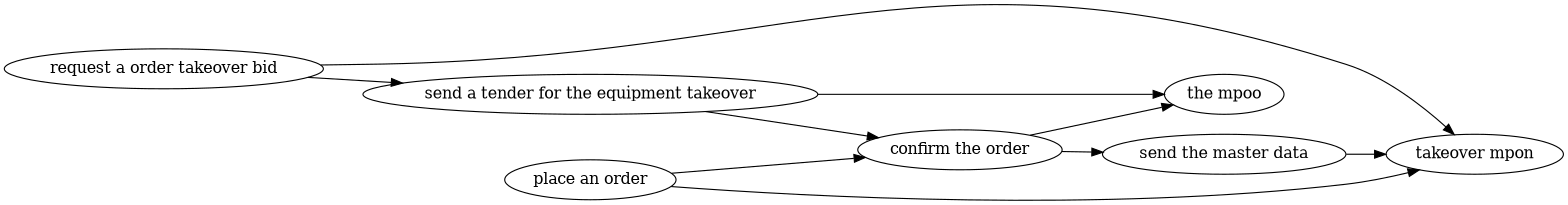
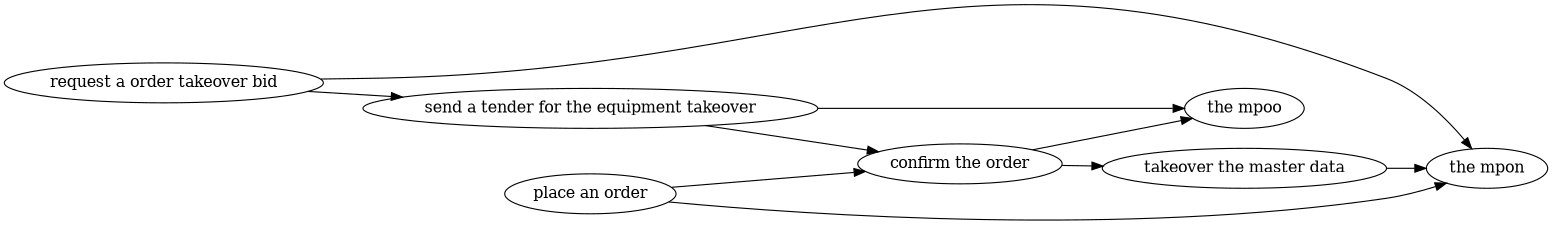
  strict digraph {
    rankdir=LR
    edge [attrs="{'type': 'actor performer', 'label': 'actor performer'}"]
    n1 [attrs="{'type': 'Activity', 'label': 'request a device takeover bid'}" label="request a order takeover bid"]
    "send a tender for the equipment takeover" [attrs="{'type': 'Activity', 'label': 'send a tender for the equipment takeover'}"]
-   "the mpon" [attrs="{'type': 'Actor', 'label': 'the mpon'}" label="takeover mpon"]
+   "the mpon" [attrs="{'type': 'Actor', 'label': 'the mpon'}"]
    "the mpoo" [attrs="{'type': 'Actor', 'label': 'the mpoo'}"]
    "confirm the order" [attrs="{'type': 'Activity', 'label': 'confirm the order'}"]
    "place an order" [attrs="{'type': 'Activity', 'label': 'place an order'}"]
-   "send the master data" [attrs="{'type': 'Activity', 'label': 'send the master data'}"]
+   "send the master data" [attrs="{'type': 'Activity', 'label': 'send the master data'}" label="takeover the master data"]
    n1 -> "send a tender for the equipment takeover" [attrs="{'type': 'flow', 'label': 'flow'}"]
    n1 -> "the mpon"
    "send a tender for the equipment takeover" -> "the mpoo"
    "send a tender for the equipment takeover" -> "confirm the order" [attrs="{'type': 'flow', 'label': 'flow'}"]
    "confirm the order" -> "the mpoo"
    "confirm the order" -> "send the master data" [attrs="{'type': 'flow', 'label': 'flow'}"]
    "place an order" -> "the mpon"
    "place an order" -> "confirm the order" [attrs="{'type': 'flow', 'label': 'flow'}"]
    "send the master data" -> "the mpon"
  }
